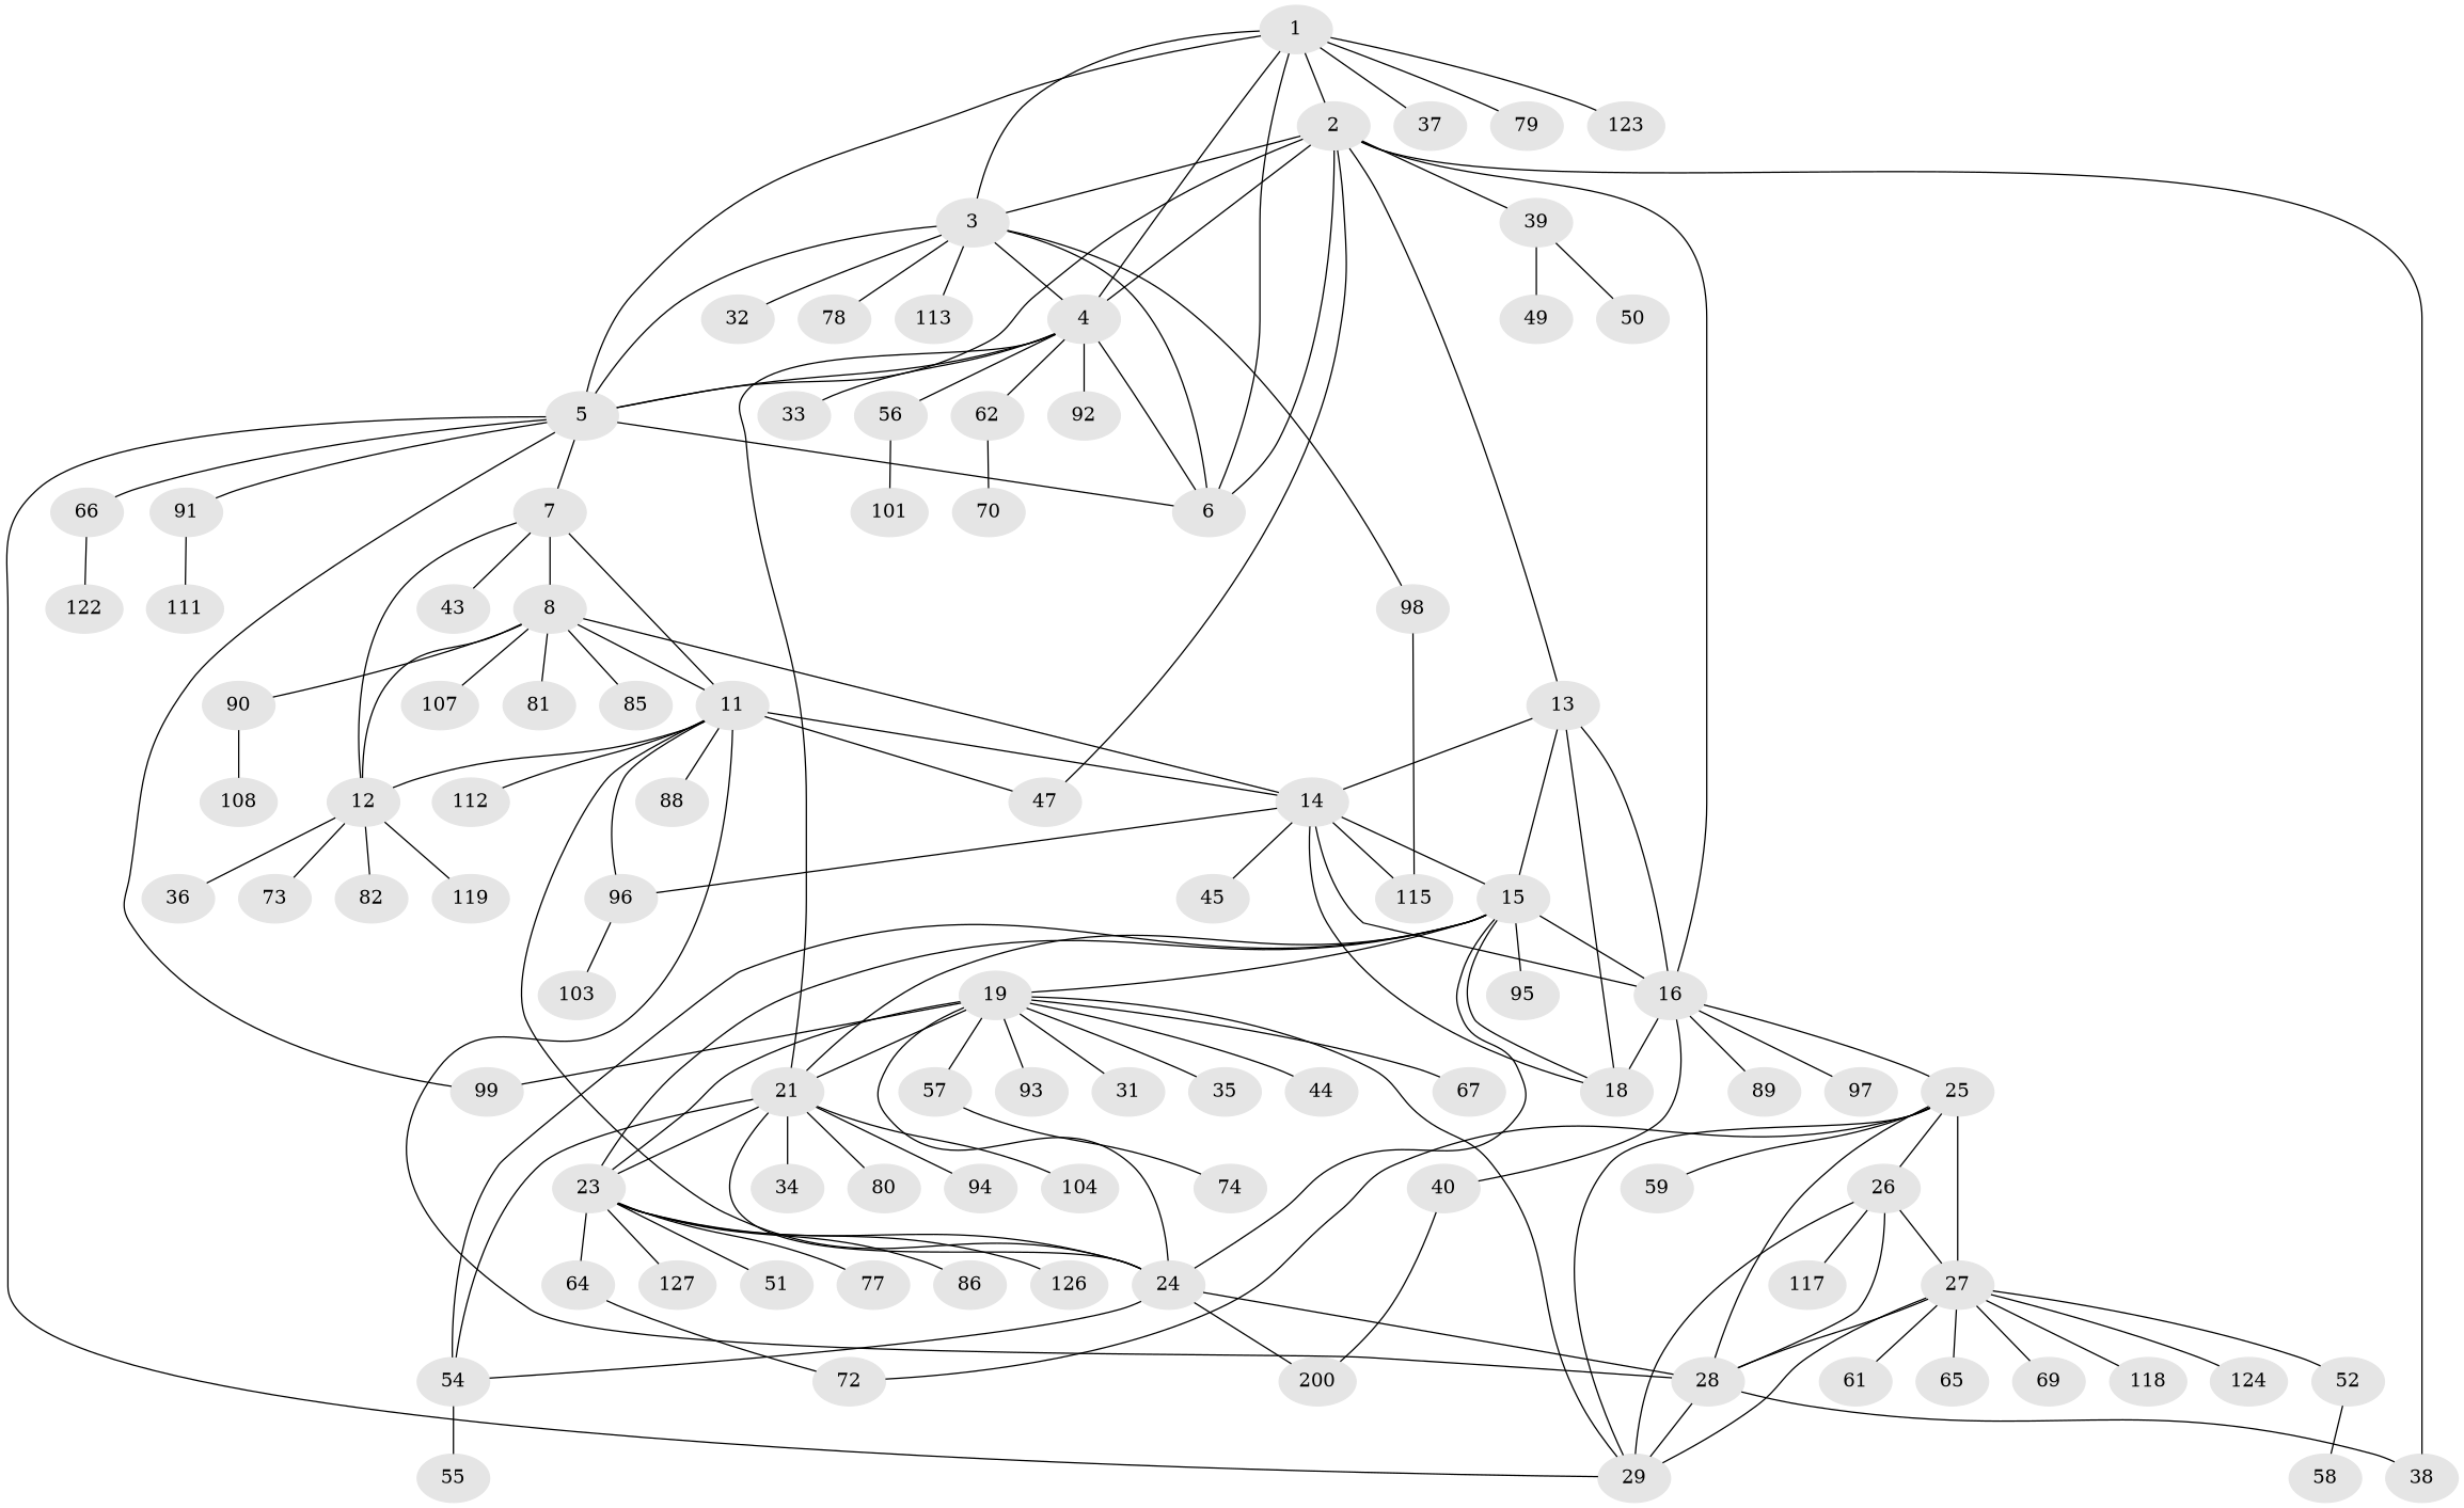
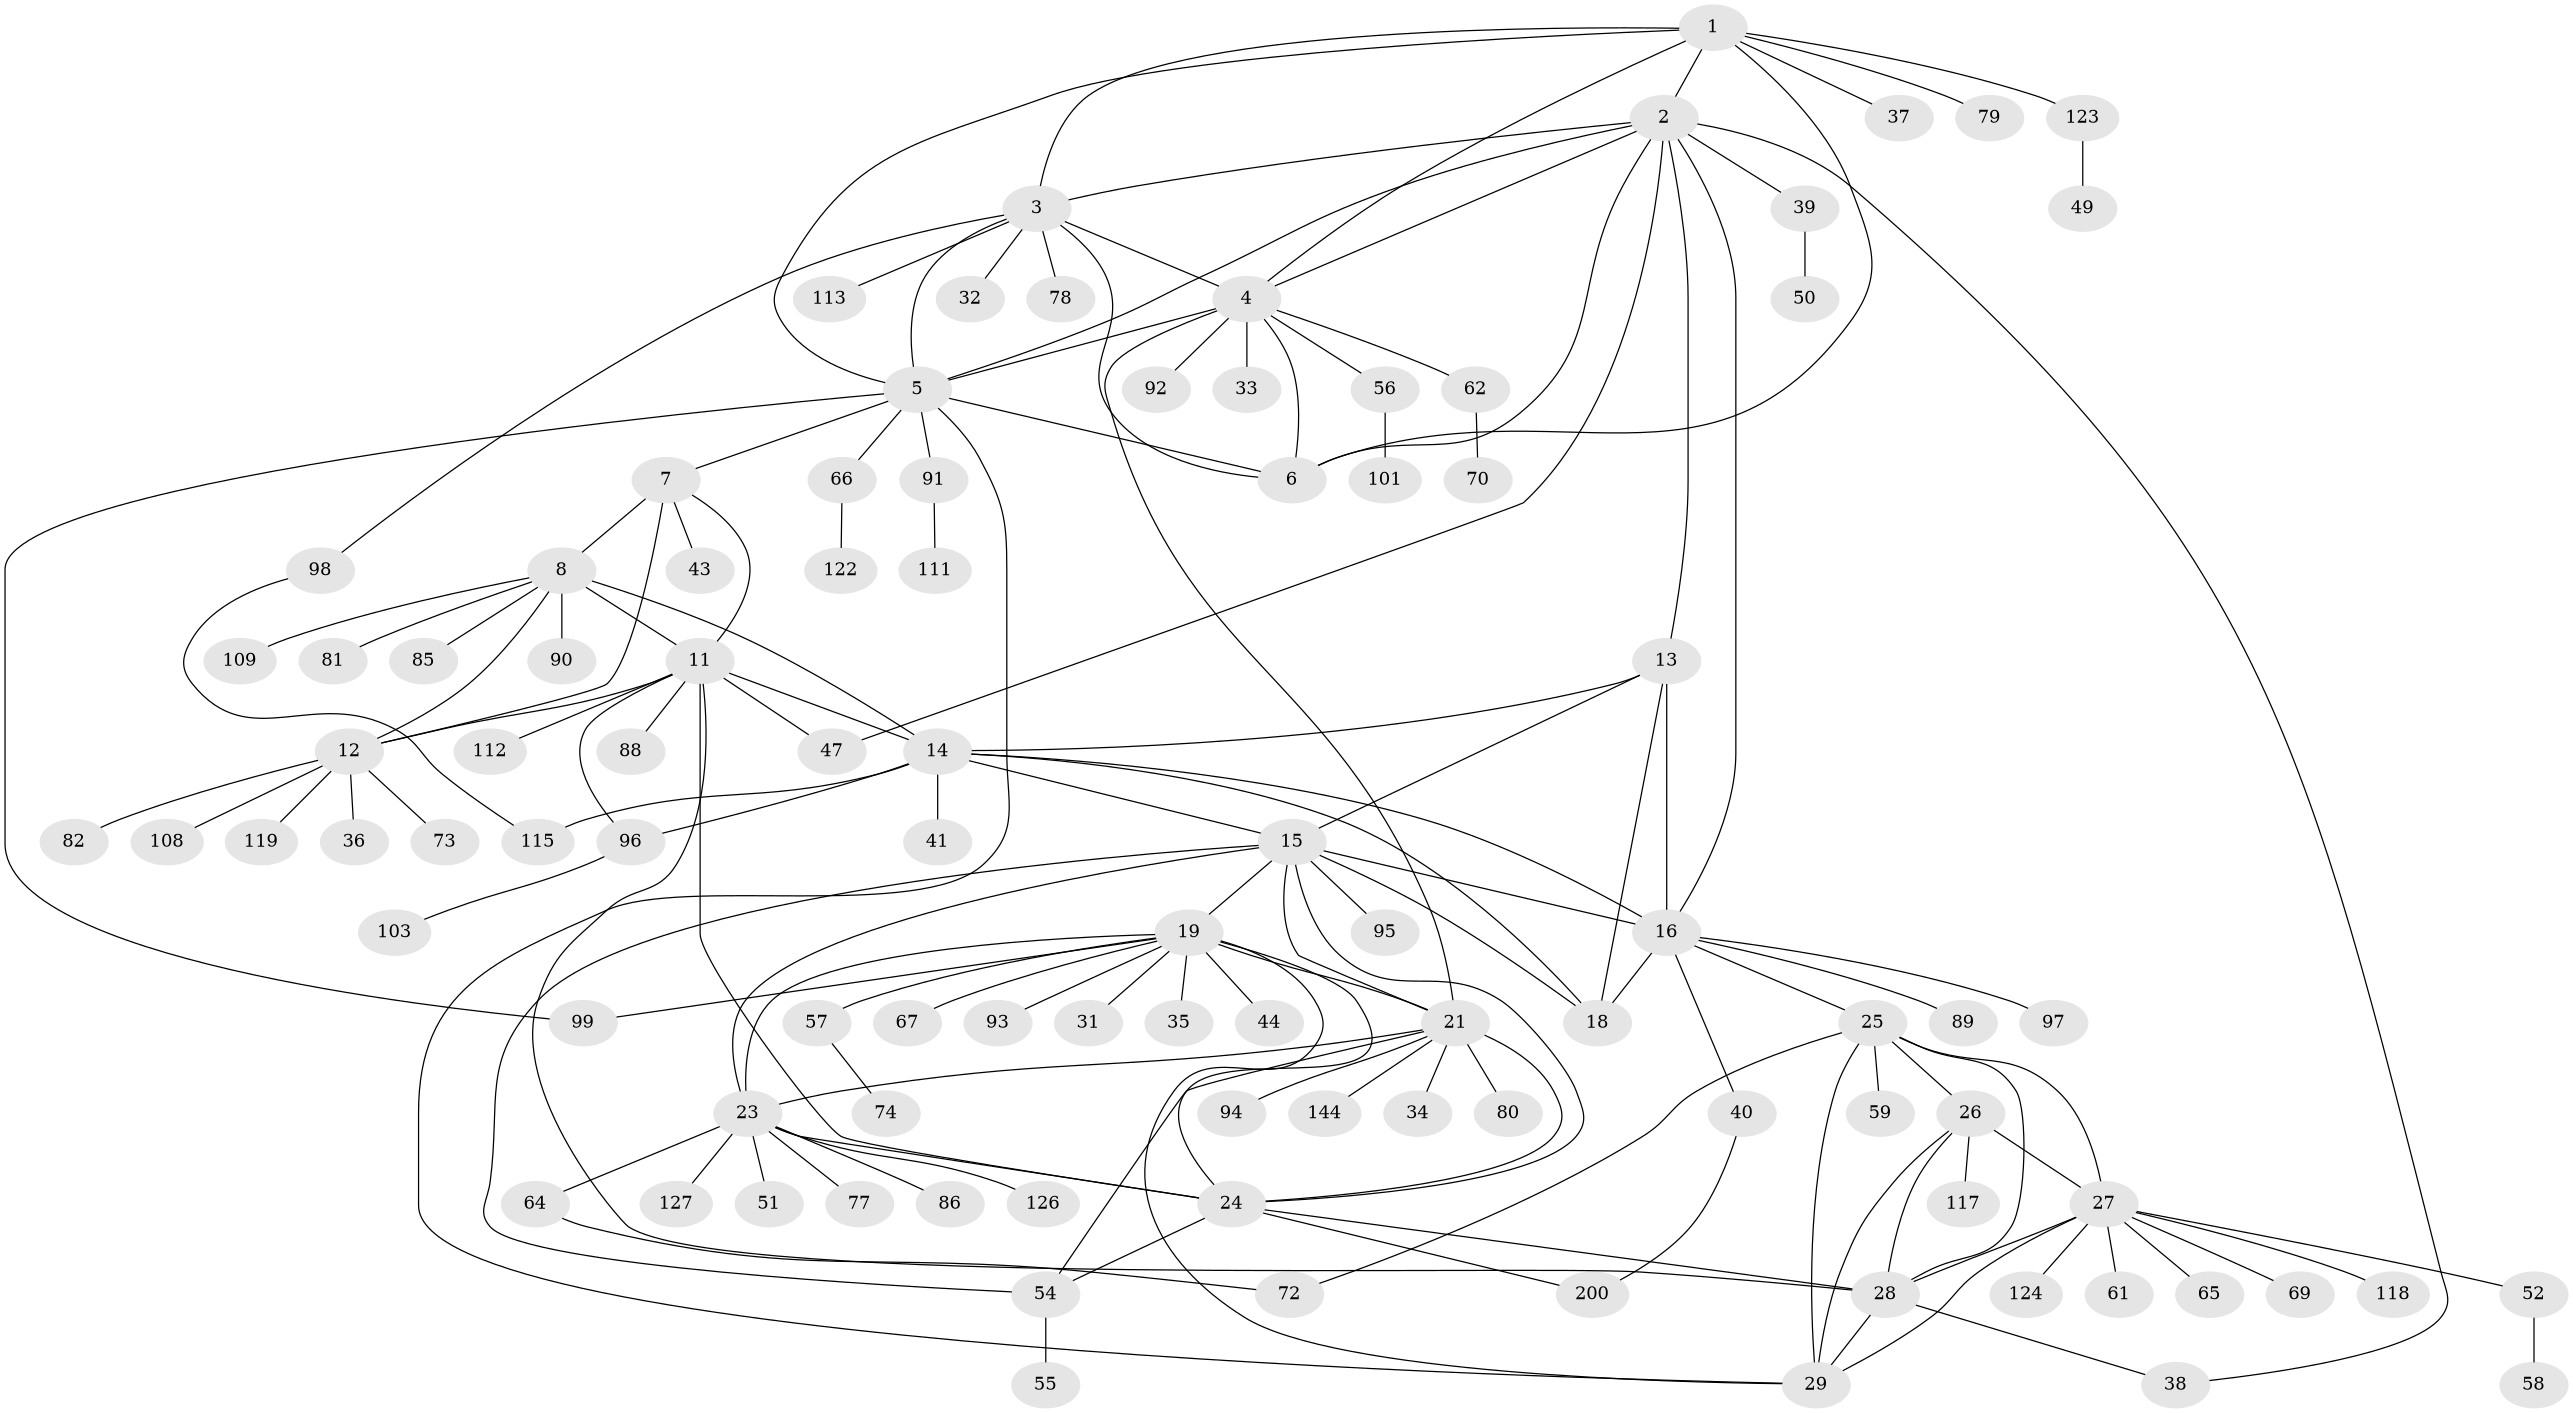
  graph {
    node [color=gray90 style=filled]
    1 [super="+109"]
    2 [super="+102"]
    3 [super="+53"]
    4 [super="+116"]
    5 [super="+63"]
    6
    37 [super="+106"]
    79
    123
    13
    16 [super="+17"]
    38
    39
    47
    32
    78
    98
    113
    21 [super="+42"]
    33
    56 [super="+121"]
    62 [super="+84"]
    92
    7 [super="+10"]
    29
    66
    91
    99
    14 [super="+46"]
    15 [super="+20"]
    18
    25 [super="+83"]
    40
    89
    97
    49
    50
    115
    24 [super="+87"]
    23 [super="+125"]
    54 [super="+60"]
    34
    80
    94
-   104
+   104 [label=144]
    101
    70
    8 [super="+9"]
    11 [super="+110"]
    12 [super="+48"]
    43
    122
    111
    81
    85
    90
-   107
+   107 [label=109]
    28 [super="+105"]
    88
    96 [super="+120"]
    112
    36
    73
    82
    108
    119
-   41 [label=45]
+   41
    n68 [label=200]
    103
    19 [super="+22"]
    95
    31
    35
    44
    57
    67
    93
    51
    64
    77
    86
    126
    127
    55
    26 [super="+45"]
    27 [super="+30"]
    59
    72
    74
    117
    52 [super="+75"]
    61
    65
    69 [super="+114"]
    118
    124
    58
    1 -- 2
    1 -- 3
    1 -- 4
    1 -- 5
    1 -- 6
    1 -- 37
    1 -- 79
    1 -- 123
    2 -- 3
    2 -- 4
    2 -- 5
    2 -- 6
    2 -- 13
    2 -- 16
    2 -- 38
    2 -- 39
    2 -- 47
    3 -- 4
    3 -- 5
    3 -- 6
    3 -- 32
    3 -- 78
    3 -- 98
    3 -- 113
    4 -- 5
    4 -- 6
    4 -- 21
    4 -- 33
    4 -- 56
    4 -- 62
    4 -- 92
    5 -- 6
    5 -- 7
    5 -- 29
    5 -- 66
    5 -- 91
    5 -- 99
    13 -- 16 [weight=2]
    13 -- 14
    13 -- 15
    13 -- 18
    16 -- 18 [weight=2]
    16 -- 25
    16 -- 40
    16 -- 89
    16 -- 97
-   39 -- 49
+   123 -- 49
    39 -- 50
    98 -- 115
    21 -- 24
    21 -- 23
    21 -- 54
    21 -- 34
    21 -- 80
    21 -- 94
    21 -- 104
    56 -- 101
    62 -- 70
    7 -- 8 [weight=4]
    7 -- 11 [weight=2]
    7 -- 12 [weight=2]
    7 -- 43
    66 -- 122
    91 -- 111
    14 -- 16 [weight=2]
    14 -- 15
    14 -- 18
    14 -- 115
    14 -- 96
    14 -- 41
    15 -- 16 [weight=2]
    15 -- 21
    15 -- 18
    15 -- 24
    15 -- 23
    15 -- 54
    15 -- 19 [weight=2]
    15 -- 95
    25 -- 29
    25 -- 28
    25 -- 26
    25 -- 27 [weight=2]
    25 -- 59
    25 -- 72
    40 -- n68
    24 -- 54
    24 -- 28
    24 -- n68
    23 -- 24
    23 -- 51
    23 -- 64
    23 -- 77
    23 -- 86
    23 -- 126
    23 -- 127
    54 -- 55
    8 -- 14
    8 -- 11 [weight=2]
    8 -- 12 [weight=2]
    8 -- 81
    8 -- 85
    8 -- 90
    8 -- 107
    11 -- 47
    11 -- 14
    11 -- 24
    11 -- 12
    11 -- 28
    11 -- 88
    11 -- 96
    11 -- 112
    12 -- 36
    12 -- 73
    12 -- 82
-   90 -- 108
+   12 -- 108
    12 -- 119
    28 -- 38
    28 -- 29
    96 -- 103
    19 -- 21 [weight=2]
    19 -- 29
    19 -- 99
    19 -- 24 [weight=2]
    19 -- 23 [weight=2]
    19 -- 31
    19 -- 35
    19 -- 44
    19 -- 57
    19 -- 67
    19 -- 93
    57 -- 74
    64 -- 72
    26 -- 29
    26 -- 28
    26 -- 27 [weight=2]
    26 -- 117
    27 -- 29 [weight=2]
    27 -- 28 [weight=2]
    27 -- 52
    27 -- 61
    27 -- 65
    27 -- 69
    27 -- 118
    27 -- 124
    52 -- 58
  }
